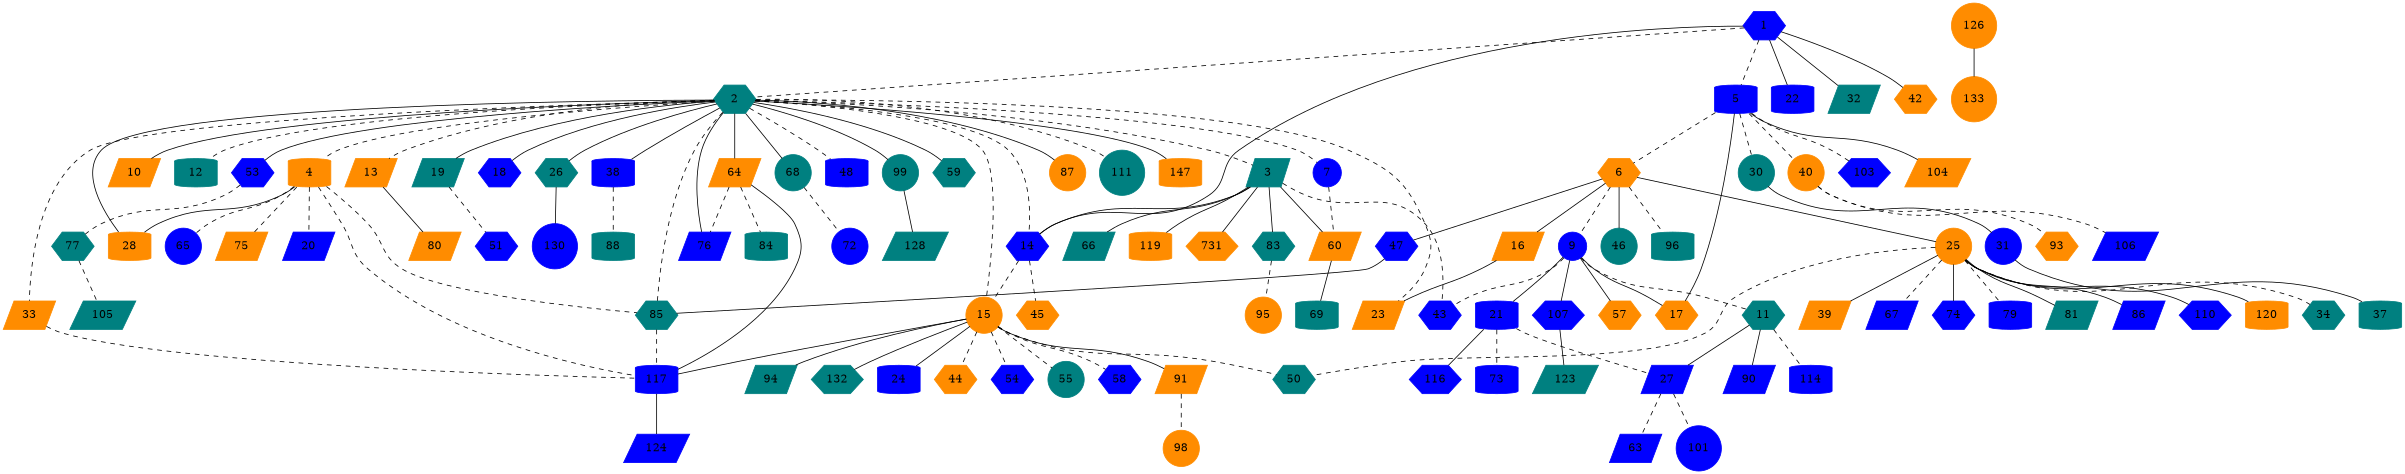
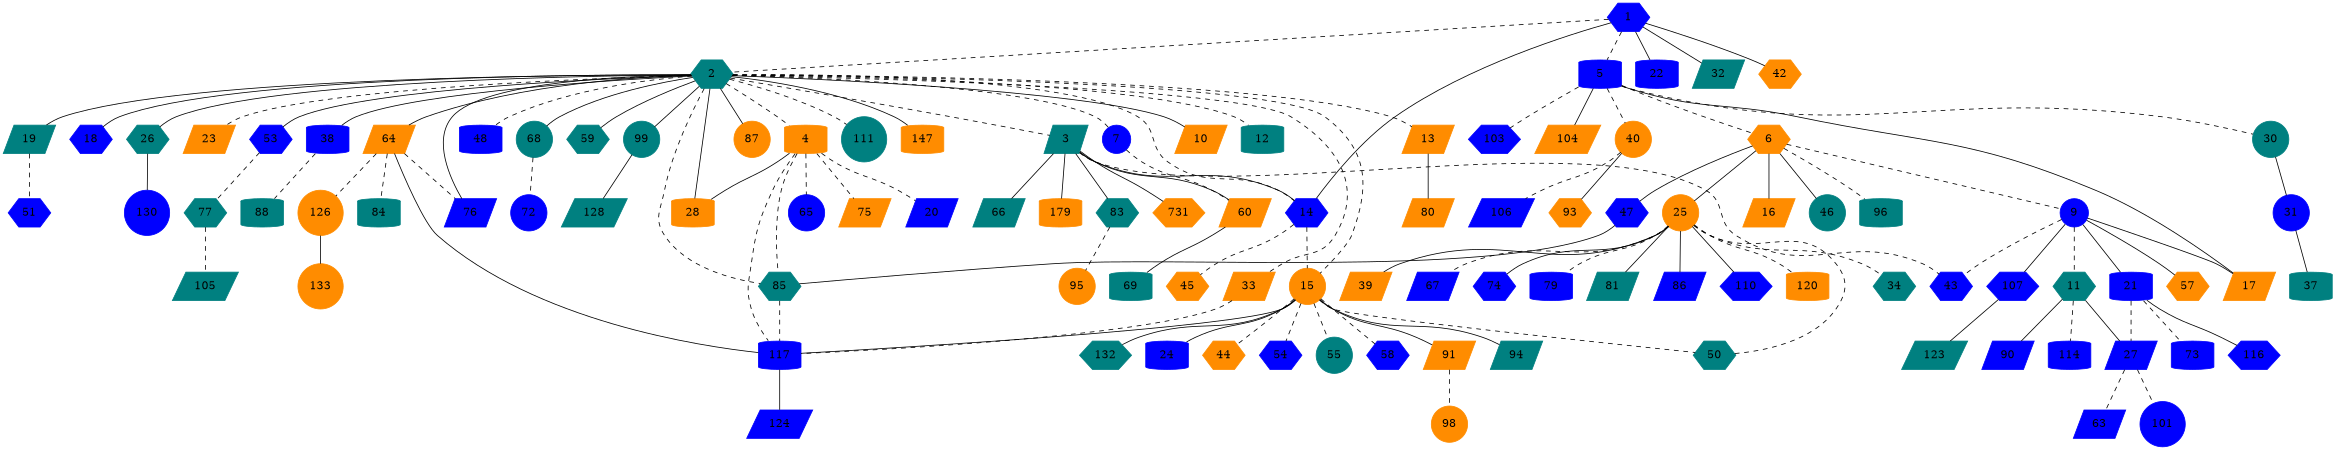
  graph {
    node [color=blue shape=hexagon style=filled]
    edge [style=solid]
    1 [super="+29"]
    2 [color=teal super="+36"]
    5 [shape=cylinder super="+42"]
    14 [super="+82"]
    22 [shape=cylinder]
    32 [color=teal shape=parallelogram]
    n7 [color=darkorange label=42 super="+122"]
    3 [color=teal shape=parallelogram super="+108"]
    4 [color=darkorange shape=cylinder super="+61"]
    7 [shape=circle super="+52"]
    10 [color=darkorange shape=parallelogram]
    12 [color=teal shape=cylinder super="+112"]
    13 [color=darkorange shape=parallelogram super="+102"]
    15 [color=darkorange shape=circle super="+35"]
    18
    19 [color=teal shape=parallelogram]
    23 [color=darkorange shape=parallelogram]
    26 [color=teal]
    28 [color=darkorange shape=cylinder super="+89"]
    33 [color=darkorange shape=parallelogram]
    38 [shape=cylinder]
    48 [shape=cylinder]
    53
    59 [color=teal]
    64 [color=darkorange shape=parallelogram super="+109"]
    68 [color=teal shape=circle]
    76 [shape=parallelogram]
    85 [color=teal super="+121"]
    87 [color=darkorange shape=circle]
    99 [color=teal shape=circle]
    111 [color=teal shape=circle]
    n32 [color=darkorange label=147 shape=cylinder]
    6 [color=darkorange super="+8"]
-   17 [color=darkorange super="+125"]
+   17 [color=darkorange shape=parallelogram super="+125"]
    30 [color=teal shape=circle]
    40 [color=darkorange shape=circle]
    103
    104 [color=darkorange shape=parallelogram]
    45 [color=darkorange]
    43
    60 [color=darkorange shape=parallelogram]
    66 [color=teal shape=parallelogram super="+129"]
    83 [color=teal]
-   119 [color=darkorange shape=cylinder]
+   119 [color=darkorange shape=cylinder label=179]
    n45 [color=darkorange label=731]
    20 [shape=parallelogram]
    65 [shape=circle]
    75 [color=darkorange shape=parallelogram]
    117 [shape=cylinder super="+118"]
    80 [color=darkorange shape=parallelogram]
    24 [shape=cylinder]
    44 [color=darkorange]
    50 [color=teal]
    54
    55 [color=teal shape=circle super="+70"]
    58
    91 [color=darkorange shape=parallelogram]
    94 [color=teal shape=parallelogram]
    132 [color=teal]
    51
    130 [shape=circle]
    88 [color=teal shape=cylinder super="+113"]
    77 [color=teal super="+97"]
    84 [color=teal shape=cylinder]
    126 [color=darkorange shape=circle]
    72 [shape=circle]
    128 [color=teal shape=parallelogram]
    69 [color=teal shape=cylinder]
    95 [color=darkorange shape=circle]
    124 [shape=parallelogram]
    9 [shape=circle super="+100"]
    16 [color=darkorange shape=parallelogram super="+71"]
    25 [color=darkorange shape=circle super="+56"]
    46 [color=teal shape=circle]
    47
    96 [color=teal shape=cylinder super="+115"]
    31 [shape=circle]
    93 [color=darkorange]
    106 [shape=parallelogram]
    11 [color=teal super="+78"]
    21 [shape=cylinder super="+41"]
    57 [color=darkorange super="+92"]
    107
    34 [color=teal]
    39 [color=darkorange shape=parallelogram]
    67 [shape=parallelogram]
    74
    79 [shape=cylinder]
    81 [color=teal shape=parallelogram]
    86 [shape=parallelogram]
    110
    120 [color=darkorange shape=cylinder]
    27 [shape=parallelogram super="+49"]
    90 [shape=parallelogram]
    114 [shape=cylinder]
    73 [shape=cylinder]
    116
    123 [color=teal shape=parallelogram]
    63 [shape=parallelogram]
    101 [shape=circle]
    98 [color=darkorange shape=circle]
    37 [color=teal shape=cylinder]
    105 [color=teal shape=parallelogram]
    133 [color=darkorange shape=circle]
    1 -- 2 [style=dashed]
    1 -- 5 [style=dashed]
    1 -- 14
    1 -- 22
    1 -- 32
    1 -- n7
    2 -- 14 [style=dashed]
    2 -- 3 [style=dashed]
    2 -- 4 [style=dashed]
    2 -- 7 [style=dashed]
    2 -- 10
    2 -- 12 [style=dashed]
    2 -- 13 [style=dashed]
    2 -- 15 [style=dashed]
    2 -- 18
    2 -- 19
    2 -- 23 [style=dashed]
    2 -- 26
    2 -- 28
    2 -- 33 [style=dashed]
    2 -- 38
    2 -- 48 [style=dashed]
    2 -- 53
    2 -- 59
    2 -- 64
    2 -- 68
    2 -- 76
    2 -- 85 [style=dashed]
    2 -- 87
    2 -- 99
    2 -- 111 [style=dashed]
    2 -- n32
    5 -- 6 [style=dashed]
    5 -- 17
    5 -- 30 [style=dashed]
    5 -- 40 [style=dashed]
    5 -- 103 [style=dashed]
    5 -- 104
    14 -- 15 [style=dashed]
    14 -- 45 [style=dashed]
    3 -- 14
    3 -- 43 [style=dashed]
    3 -- 60
    3 -- 66
    3 -- 83
    3 -- 119
    3 -- n45
    4 -- 28
    4 -- 85 [style=dashed]
    4 -- 20 [style=dashed]
    4 -- 65 [style=dashed]
    4 -- 75 [style=dashed]
    4 -- 117 [style=dashed]
    7 -- 60 [style=dashed]
    13 -- 80
    15 -- 117
    15 -- 24
    15 -- 44 [style=dashed]
    15 -- 50 [style=dashed]
    15 -- 54 [style=dashed]
    15 -- 55 [style=dashed]
    15 -- 58 [style=dashed]
    15 -- 91
    15 -- 94
    15 -- 132
    19 -- 51 [style=dashed]
    26 -- 130
    33 -- 117 [style=dashed]
    38 -- 88 [style=dashed]
    53 -- 77 [style=dashed]
    64 -- 76 [style=dashed]
    64 -- 117
    64 -- 84 [style=dashed]
+   64 -- 126 [style=dashed]
    68 -- 72 [style=dashed]
    85 -- 117 [style=dashed]
    99 -- 128
    6 -- 9 [style=dashed]
    6 -- 16
    6 -- 25
    6 -- 46
    6 -- 47
    6 -- 96 [style=dashed]
    30 -- 31
-   40 -- 93 [style=dashed]
+   40 -- 93
    40 -- 106 [style=dashed]
    60 -- 69
    83 -- 95 [style=dashed]
    117 -- 124
    91 -- 98 [style=dashed]
    77 -- 105 [style=dashed]
    126 -- 133
    9 -- 17
    9 -- 43 [style=dashed]
    9 -- 11 [style=dashed]
    9 -- 21
    9 -- 57
    9 -- 107
-   16 -- 23
    25 -- 50 [style=dashed]
    25 -- 34 [style=dashed]
    25 -- 39
    25 -- 67 [style=dashed]
    25 -- 74
    25 -- 79 [style=dashed]
    25 -- 81
    25 -- 86
    25 -- 110
-   25 -- 120
+   25 -- 120 [style=dashed]
    47 -- 85
    31 -- 37
    11 -- 27
    11 -- 90
    11 -- 114 [style=dashed]
    21 -- 27 [style=dashed]
    21 -- 73 [style=dashed]
    21 -- 116
    107 -- 123
    27 -- 63 [style=dashed]
    27 -- 101 [style=dashed]
  }
